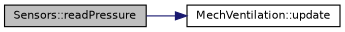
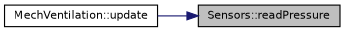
  digraph {
    rankdir=RL
    node [color=black fontname=Helvetica fontsize=10 shape=record style=filled]
    n1 [fillcolor=grey75 fontcolor=black height=0.2 label="Sensors::readPressure" width=0.4]
    n2 [fillcolor=white height=0.2 label="MechVentilation::update" width=0.4]
-   n2 -> n1 [color=midnightblue dir=back fontname=Helvetica fontsize=10 labelfontname=Helvetica labelfontsize=10 style=solid]
+   n1 -> n2 [color=midnightblue dir=back fontname=Helvetica fontsize=10 labelfontname=Helvetica labelfontsize=10 style=solid]
  }
